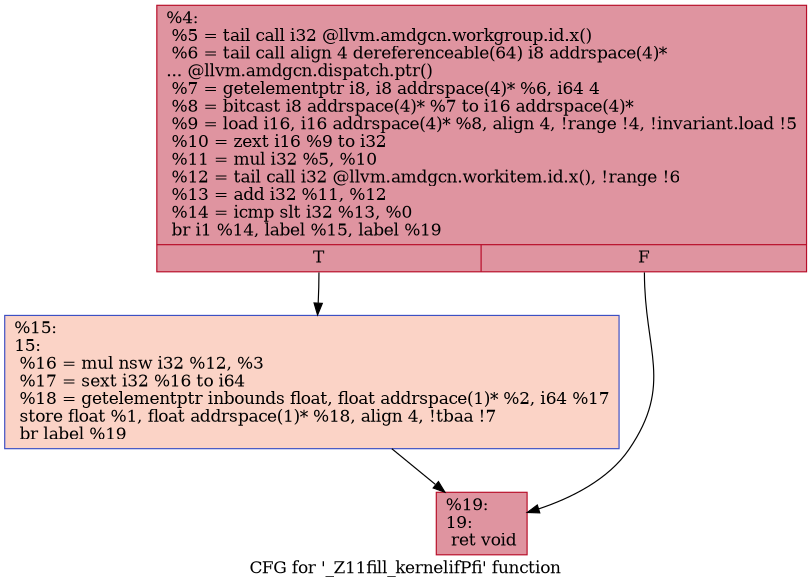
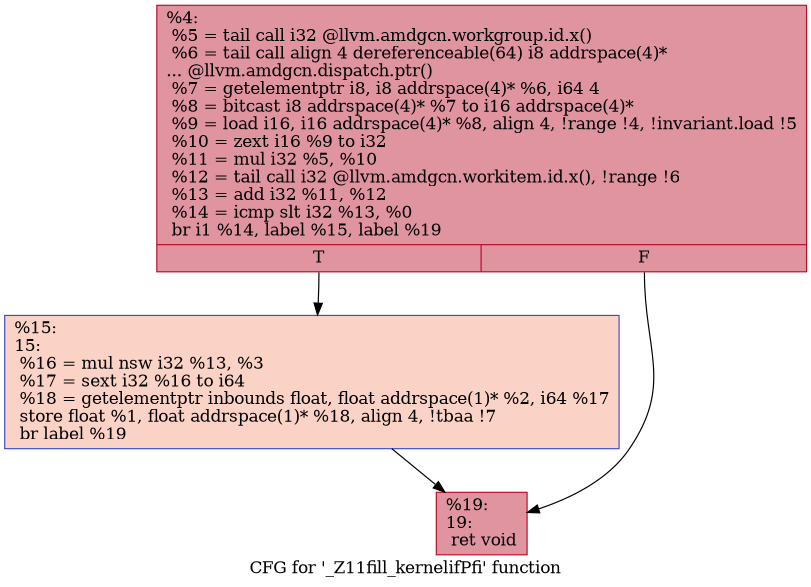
  digraph {
    label="CFG for '_Z11fill_kernelifPfi' function"
    node [color="#b70d28ff" fillcolor="#b70d2870" shape=record style=filled]
    n1 [label="{%4:\l  %5 = tail call i32 @llvm.amdgcn.workgroup.id.x()\l  %6 = tail call align 4 dereferenceable(64) i8 addrspace(4)*\l... @llvm.amdgcn.dispatch.ptr()\l  %7 = getelementptr i8, i8 addrspace(4)* %6, i64 4\l  %8 = bitcast i8 addrspace(4)* %7 to i16 addrspace(4)*\l  %9 = load i16, i16 addrspace(4)* %8, align 4, !range !4, !invariant.load !5\l  %10 = zext i16 %9 to i32\l  %11 = mul i32 %5, %10\l  %12 = tail call i32 @llvm.amdgcn.workitem.id.x(), !range !6\l  %13 = add i32 %11, %12\l  %14 = icmp slt i32 %13, %0\l  br i1 %14, label %15, label %19\l|{<s0>T|<s1>F}}"]
-   n2 [color="#3d50c3ff" fillcolor="#f59c7d70" label="{%15:\l15:                                               \l  %16 = mul nsw i32 %12, %3\l  %17 = sext i32 %16 to i64\l  %18 = getelementptr inbounds float, float addrspace(1)* %2, i64 %17\l  store float %1, float addrspace(1)* %18, align 4, !tbaa !7\l  br label %19\l}"]
+   n2 [color="#3d50c3ff" fillcolor="#f59c7d70" label="{%15:\l15:                                               \l  %16 = mul nsw i32 %13, %3\l  %17 = sext i32 %16 to i64\l  %18 = getelementptr inbounds float, float addrspace(1)* %2, i64 %17\l  store float %1, float addrspace(1)* %18, align 4, !tbaa !7\l  br label %19\l}"]
    n3 [label="{%19:\l19:                                               \l  ret void\l}"]
    n1 -> n2 [tailport=s0]
    n1 -> n3 [tailport=s1]
    n2 -> n3
  }
